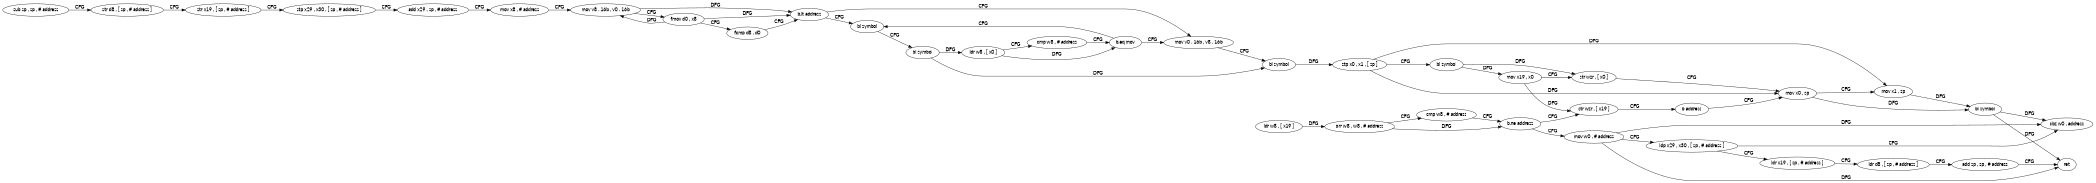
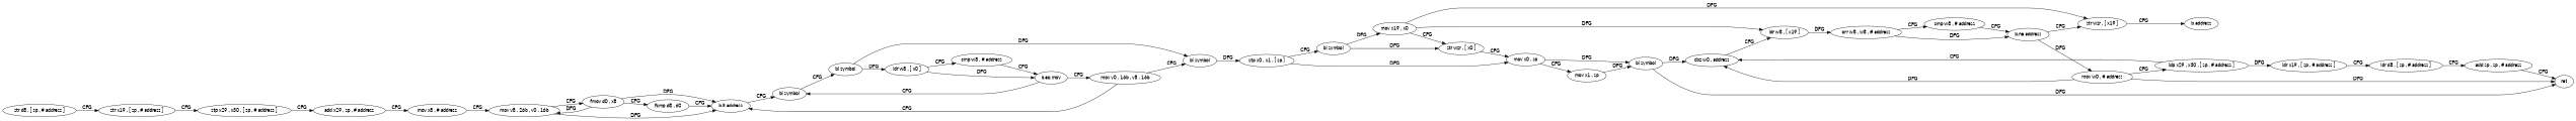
  digraph {
    fontname=Lato
    rankdir=LR
    node [fontname=Lato]
    edge [fontname=Lato]
-   n1 [label="sub sp , sp , # address"]
    n2 [label="str d8 , [ sp , # address ]"]
    n3 [label="str x19 , [ sp , # address ]"]
    n4 [label="stp x29 , x30 , [ sp , # address ]"]
    n5 [label="add x29 , sp , # address"]
    n6 [label="mov x8 , # address"]
-   n7 [label="mov v8 . 16b , v0 . 16b"]
+   n7 [label="mov v8 . 26b , v0 . 16b"]
    n8 [label="fmov d0 , x8"]
    n9 [label="b.lt address"]
    n10 [label="fcmp d8 , d0"]
    n11 [label="mov v0 . 16b , v8 . 16b"]
    n12 [label="bl symbol"]
    n13 [label="bl symbol"]
    n14 [label="bl symbol"]
    n15 [label="stp x0 , x1 , [ sp ]"]
    n16 [label="ldr w8 , [ x0 ]"]
    n17 [label="bl symbol"]
    n18 [label="mov x0 , sp"]
    n19 [label="mov x1 , sp"]
    n20 [label="mov x19 , x0"]
    n21 [label="str wzr , [ x0 ]"]
    n22 [label="bl symbol"]
    n23 [label="ldr w8 , [ x19 ]"]
    n24 [label="str wzr , [ x19 ]"]
    n25 [label="orr w8 , w8 , # address"]
    n26 [label="b address"]
    n27 [label=ret]
    n28 [label="cbz w0 , address"]
    n29 [label="cmp w8 , # address"]
    n30 [label="b.eq mov"]
    n31 [label="ldp x29 , x30 , [ sp , # address ]"]
    n32 [label="ldr x19 , [ sp , # address ]"]
    n33 [label="ldr d8 , [ sp , # address ]"]
    n34 [label="add sp , sp , # address"]
    n35 [label="cmp w8 , # address"]
    n36 [label="b.ne address"]
    n37 [label="mov w0 , # address"]
-   n1 -> n2 [label=CFG]
    n2 -> n3 [label=CFG]
    n3 -> n4 [label=CFG]
    n4 -> n5 [label=CFG]
    n5 -> n6 [label=CFG]
    n6 -> n7 [label=CFG]
    n7 -> n8 [label=CFG]
    n7 -> n9 [label=DFG]
    n8 -> n7 [label=DFG]
    n8 -> n9 [label=DFG]
    n8 -> n10 [label=CFG]
-   n9 -> n11 [label=CFG]
+   n11 -> n9 [label=CFG]
    n9 -> n12 [label=CFG]
    n10 -> n9 [label=CFG]
    n11 -> n13 [label=CFG]
    n12 -> n14 [label=CFG]
    n13 -> n15 [label=DFG]
    n14 -> n13 [label=DFG]
    n14 -> n16 [label=DFG]
    n15 -> n17 [label=CFG]
    n15 -> n18 [label=DFG]
-   n15 -> n19 [label=DFG]
    n16 -> n29 [label=CFG]
    n16 -> n30 [label=DFG]
    n17 -> n20 [label=DFG]
    n17 -> n21 [label=DFG]
    n18 -> n19 [label=CFG]
    n18 -> n22 [label=DFG]
    n19 -> n22 [label=DFG]
    n20 -> n21 [label=CFG]
+   n20 -> n23 [label=DFG]
    n20 -> n24 [label=DFG]
    n21 -> n18 [label=CFG]
    n22 -> n27 [label=DFG]
    n22 -> n28 [label=DFG]
    n23 -> n25 [label=DFG]
    n24 -> n26 [label=CFG]
    n25 -> n35 [label=CFG]
    n25 -> n36 [label=DFG]
-   n26 -> n18 [label=CFG]
+   n28 -> n23 [label=CFG]
    n29 -> n30 [label=CFG]
    n30 -> n11 [label=CFG]
    n30 -> n12 [label=CFG]
    n31 -> n28 [label=CFG]
-   n31 -> n32 [label=CFG]
+   n31 -> n32 [label=DFG]
    n32 -> n33 [label=CFG]
    n33 -> n34 [label=CFG]
    n34 -> n27 [label=CFG]
    n35 -> n36 [label=CFG]
    n36 -> n24 [label=CFG]
-   n36 -> n37 [label=CFG]
+   n36 -> n37 [label=DFG]
    n37 -> n27 [label=DFG]
    n37 -> n28 [label=DFG]
    n37 -> n31 [label=CFG]
  }
